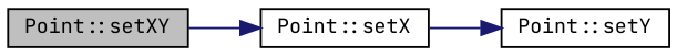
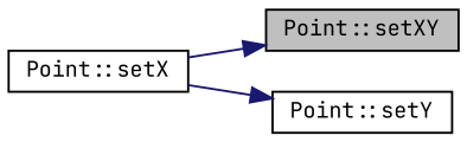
  digraph {
    fontname="JetBrains Mono"
    rankdir=LR
    node [color=black fillcolor=white fontname="JetBrains Mono" fontsize=10 shape=record style=filled]
    edge [arrowhead=normal color=midnightblue fontname="JetBrains Mono" fontsize=10 labelfontname=Helvetica labelfontsize=10 style=solid]
    n1 [fillcolor=grey75 fontcolor=black height=0.2 label="Point::setXY" width=0.4]
    n2 [height=0.2 label="Point::setX" width=0.4]
    n3 [height=0.2 label="Point::setY" width=0.4]
-   n1 -> n2
+   n2 -> n1
    n2 -> n3
  }
